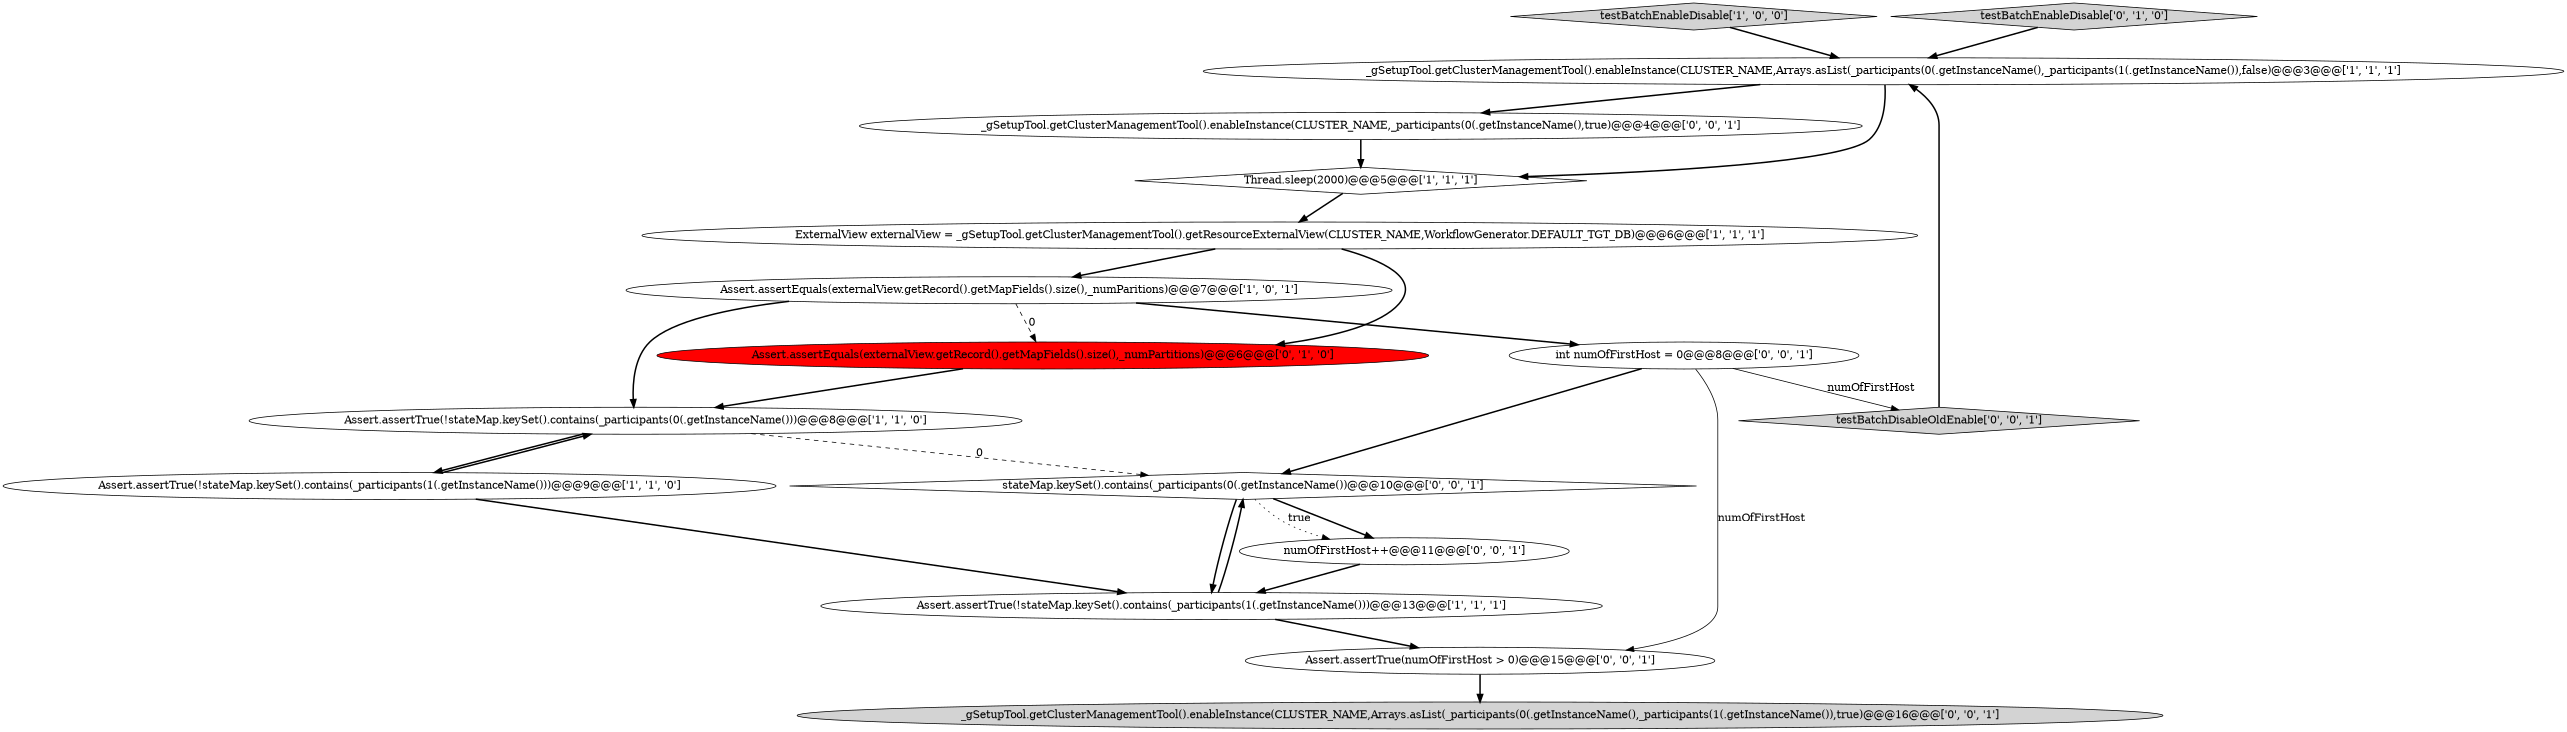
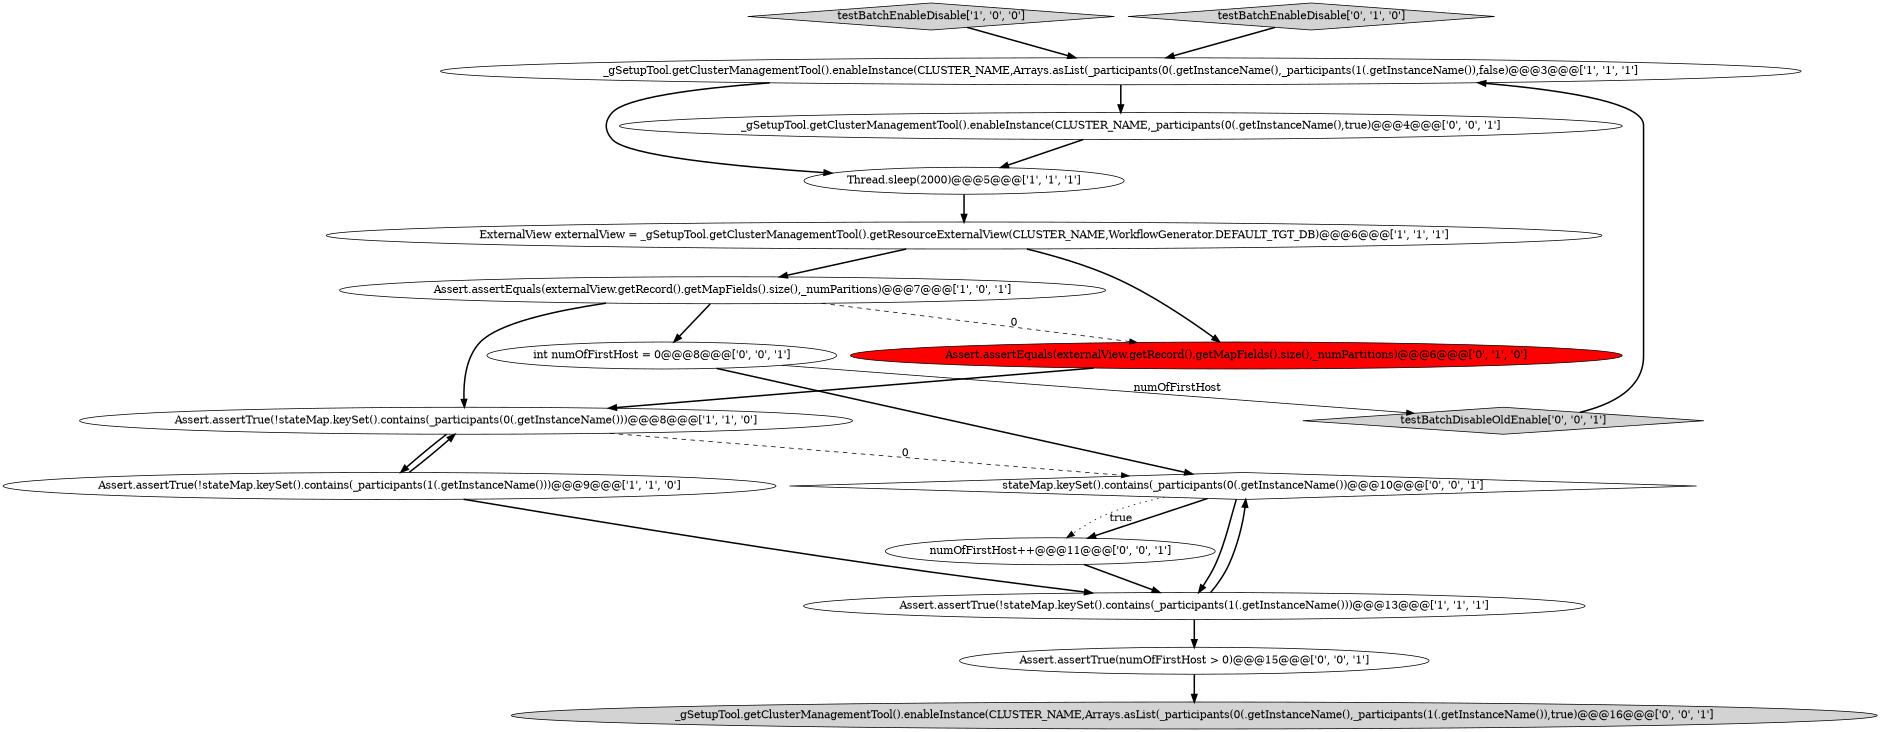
  digraph {
    node [fillcolor=white shape=ellipse style=filled]
    edge [style=bold]
    n1 [fillcolor=lightgray label="testBatchEnableDisable['1', '0', '0']" shape=diamond]
    n2 [label="_gSetupTool.getClusterManagementTool().enableInstance(CLUSTER_NAME,Arrays.asList(_participants(0(.getInstanceName(),_participants(1(.getInstanceName()),false)@@@3@@@['1', '1', '1']"]
    n3 [label="_gSetupTool.getClusterManagementTool().enableInstance(CLUSTER_NAME,_participants(0(.getInstanceName(),true)@@@4@@@['0', '0', '1']"]
-   n4 [label="Thread.sleep(2000)@@@5@@@['1', '1', '1']" shape=diamond]
+   n4 [label="Thread.sleep(2000)@@@5@@@['1', '1', '1']"]
    n5 [label="ExternalView externalView = _gSetupTool.getClusterManagementTool().getResourceExternalView(CLUSTER_NAME,WorkflowGenerator.DEFAULT_TGT_DB)@@@6@@@['1', '1', '1']"]
    n6 [label="int numOfFirstHost = 0@@@8@@@['0', '0', '1']"]
    n7 [label="stateMap.keySet().contains(_participants(0(.getInstanceName())@@@10@@@['0', '0', '1']" shape=diamond]
    n8 [label="Assert.assertTrue(numOfFirstHost > 0)@@@15@@@['0', '0', '1']"]
    n9 [fillcolor=lightgray label="testBatchDisableOldEnable['0', '0', '1']" shape=diamond]
    n10 [label="numOfFirstHost++@@@11@@@['0', '0', '1']"]
    n11 [label="Assert.assertTrue(!stateMap.keySet().contains(_participants(1(.getInstanceName()))@@@13@@@['1', '1', '1']"]
    n12 [fillcolor=lightgray label="_gSetupTool.getClusterManagementTool().enableInstance(CLUSTER_NAME,Arrays.asList(_participants(0(.getInstanceName(),_participants(1(.getInstanceName()),true)@@@16@@@['0', '0', '1']"]
    n13 [label="Assert.assertEquals(externalView.getRecord().getMapFields().size(),_numParitions)@@@7@@@['1', '0', '1']"]
    n14 [label="Assert.assertTrue(!stateMap.keySet().contains(_participants(0(.getInstanceName()))@@@8@@@['1', '1', '0']"]
    n15 [fillcolor=red label="Assert.assertEquals(externalView.getRecord().getMapFields().size(),_numPartitions)@@@6@@@['0', '1', '0']"]
    n16 [label="Assert.assertTrue(!stateMap.keySet().contains(_participants(1(.getInstanceName()))@@@9@@@['1', '1', '0']"]
    n17 [fillcolor=lightgray label="testBatchEnableDisable['0', '1', '0']" shape=diamond]
    n1 -> n2
    n2 -> n3
    n2 -> n4
    n3 -> n4
    n4 -> n5
    n5 -> n13
    n5 -> n15
    n6 -> n7
-   n6 -> n8 [label=numOfFirstHost style=solid]
    n6 -> n9 [label=numOfFirstHost style=solid]
    n7 -> n10
    n7 -> n10 [label=true style=dotted]
    n7 -> n11
    n8 -> n12
    n9 -> n2
    n10 -> n11
    n11 -> n7
    n11 -> n8
    n13 -> n6
    n13 -> n14
    n13 -> n15 [label=0 style=dashed]
    n14 -> n7 [label=0 style=dashed]
    n14 -> n16
    n15 -> n14
    n16 -> n11
    n16 -> n14
    n17 -> n2
  }
